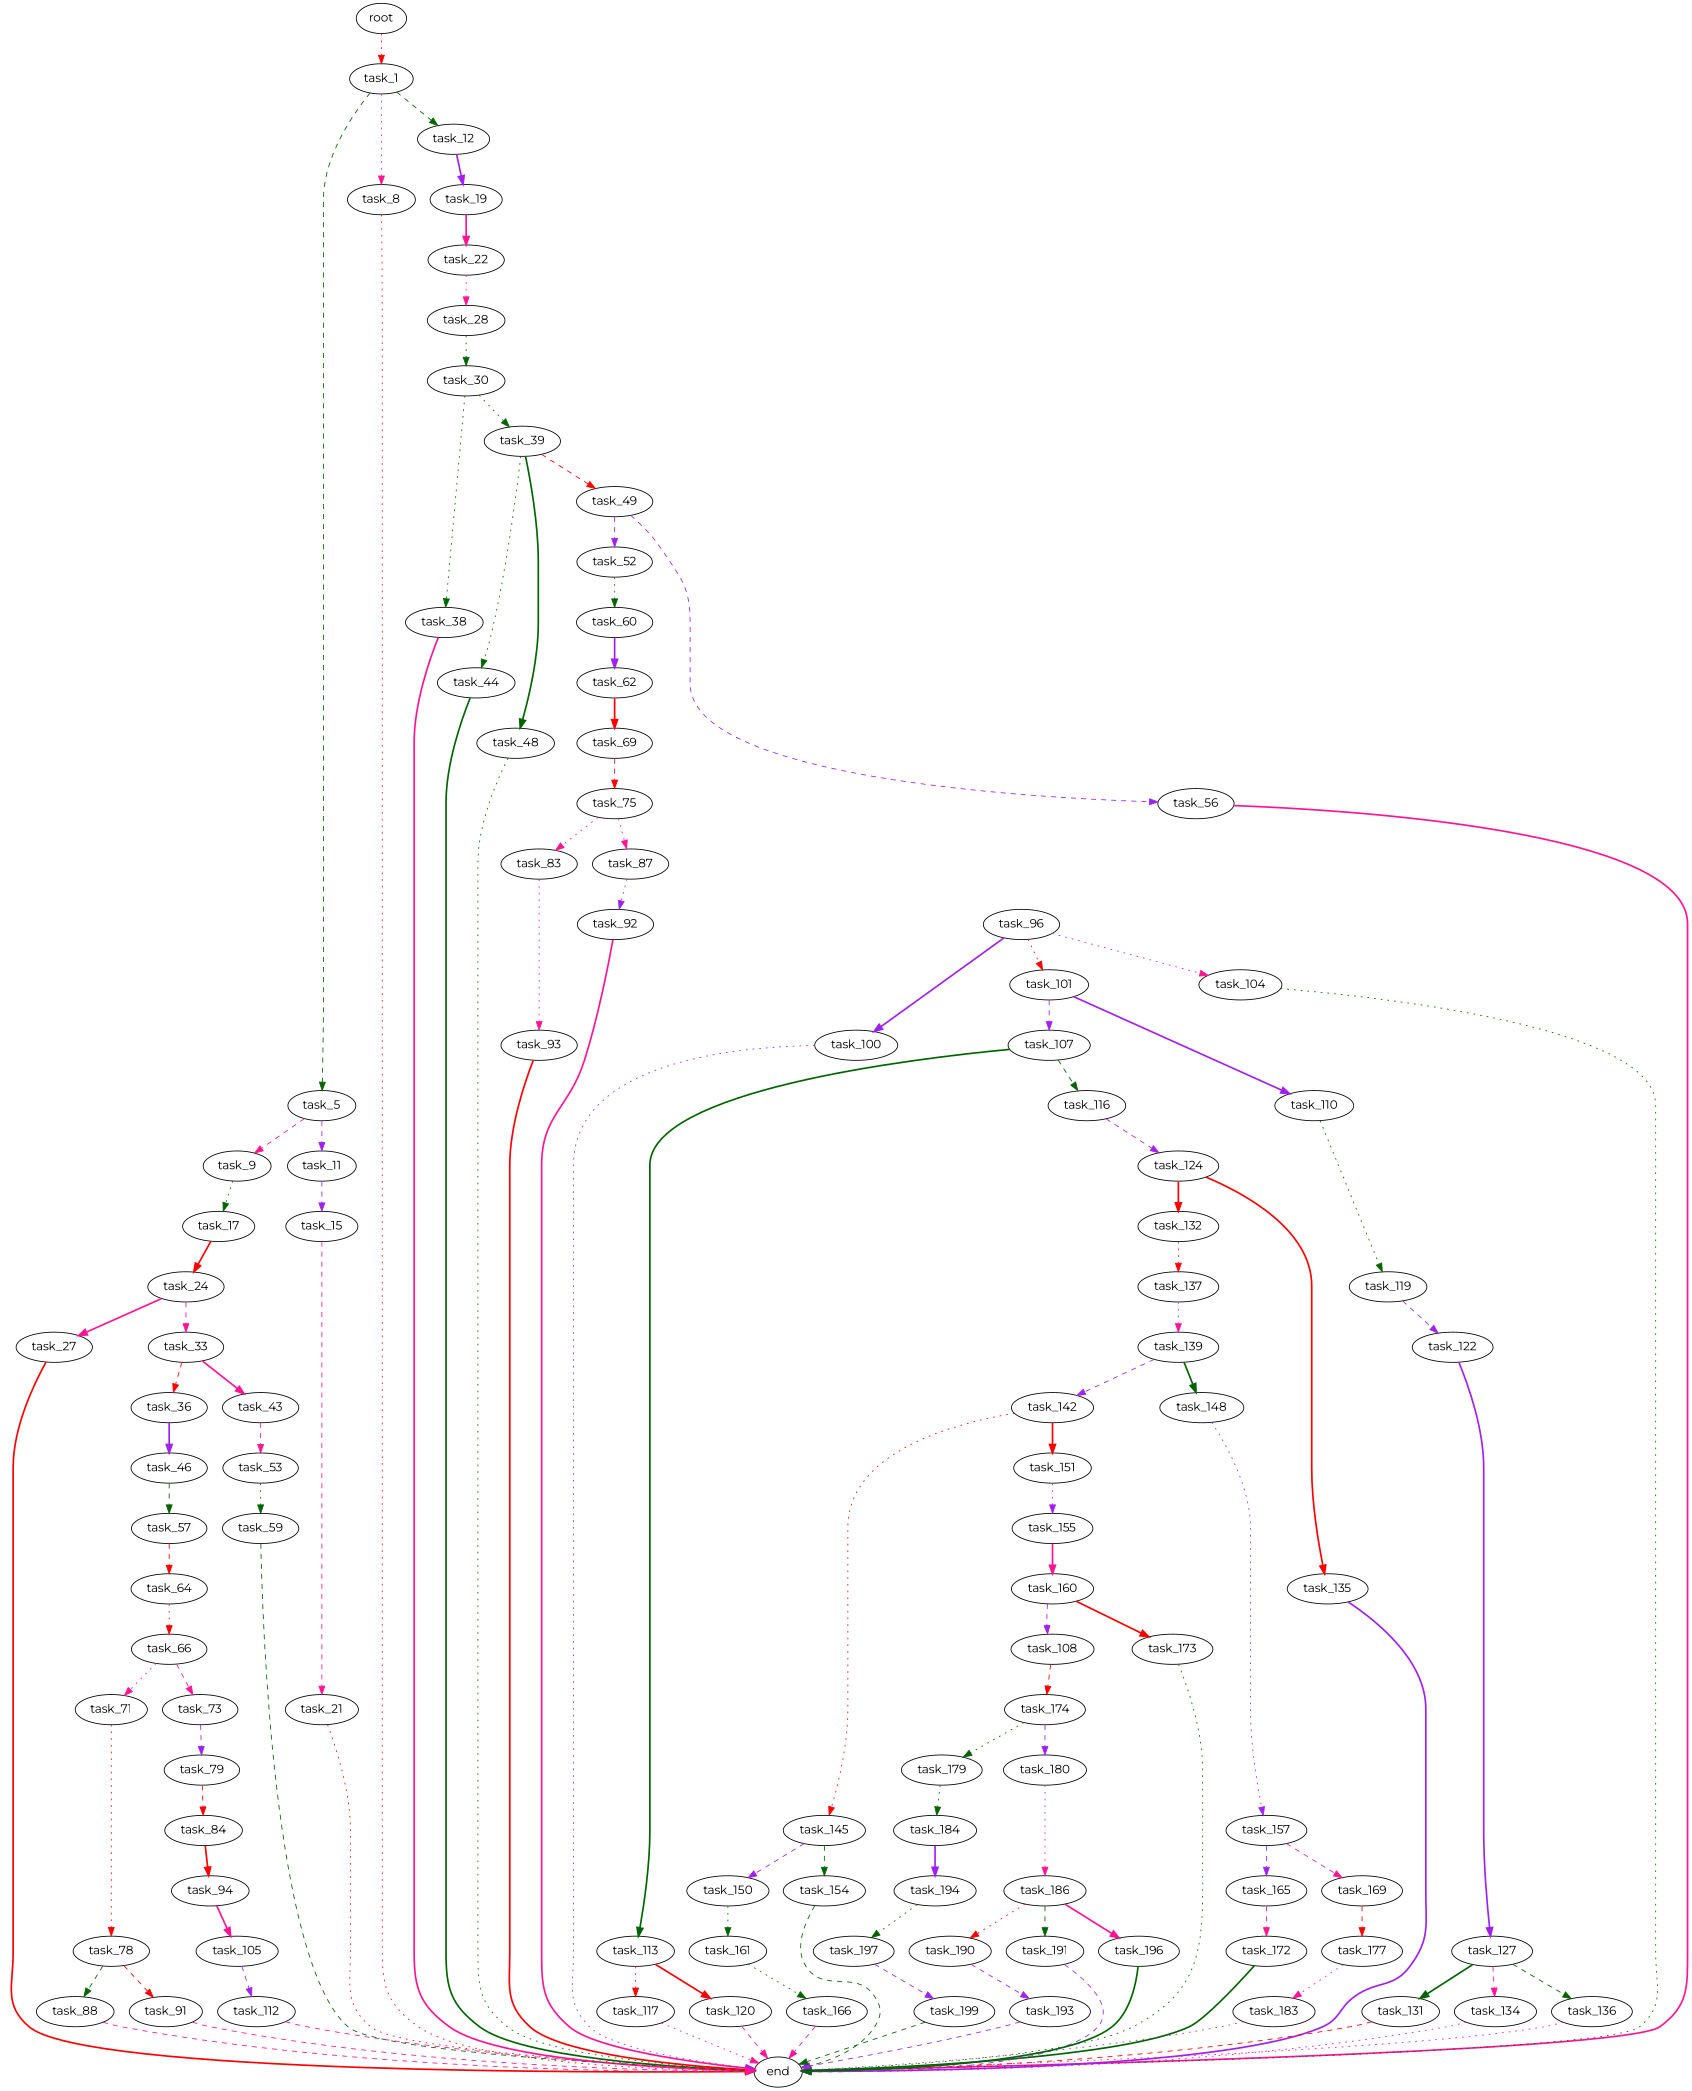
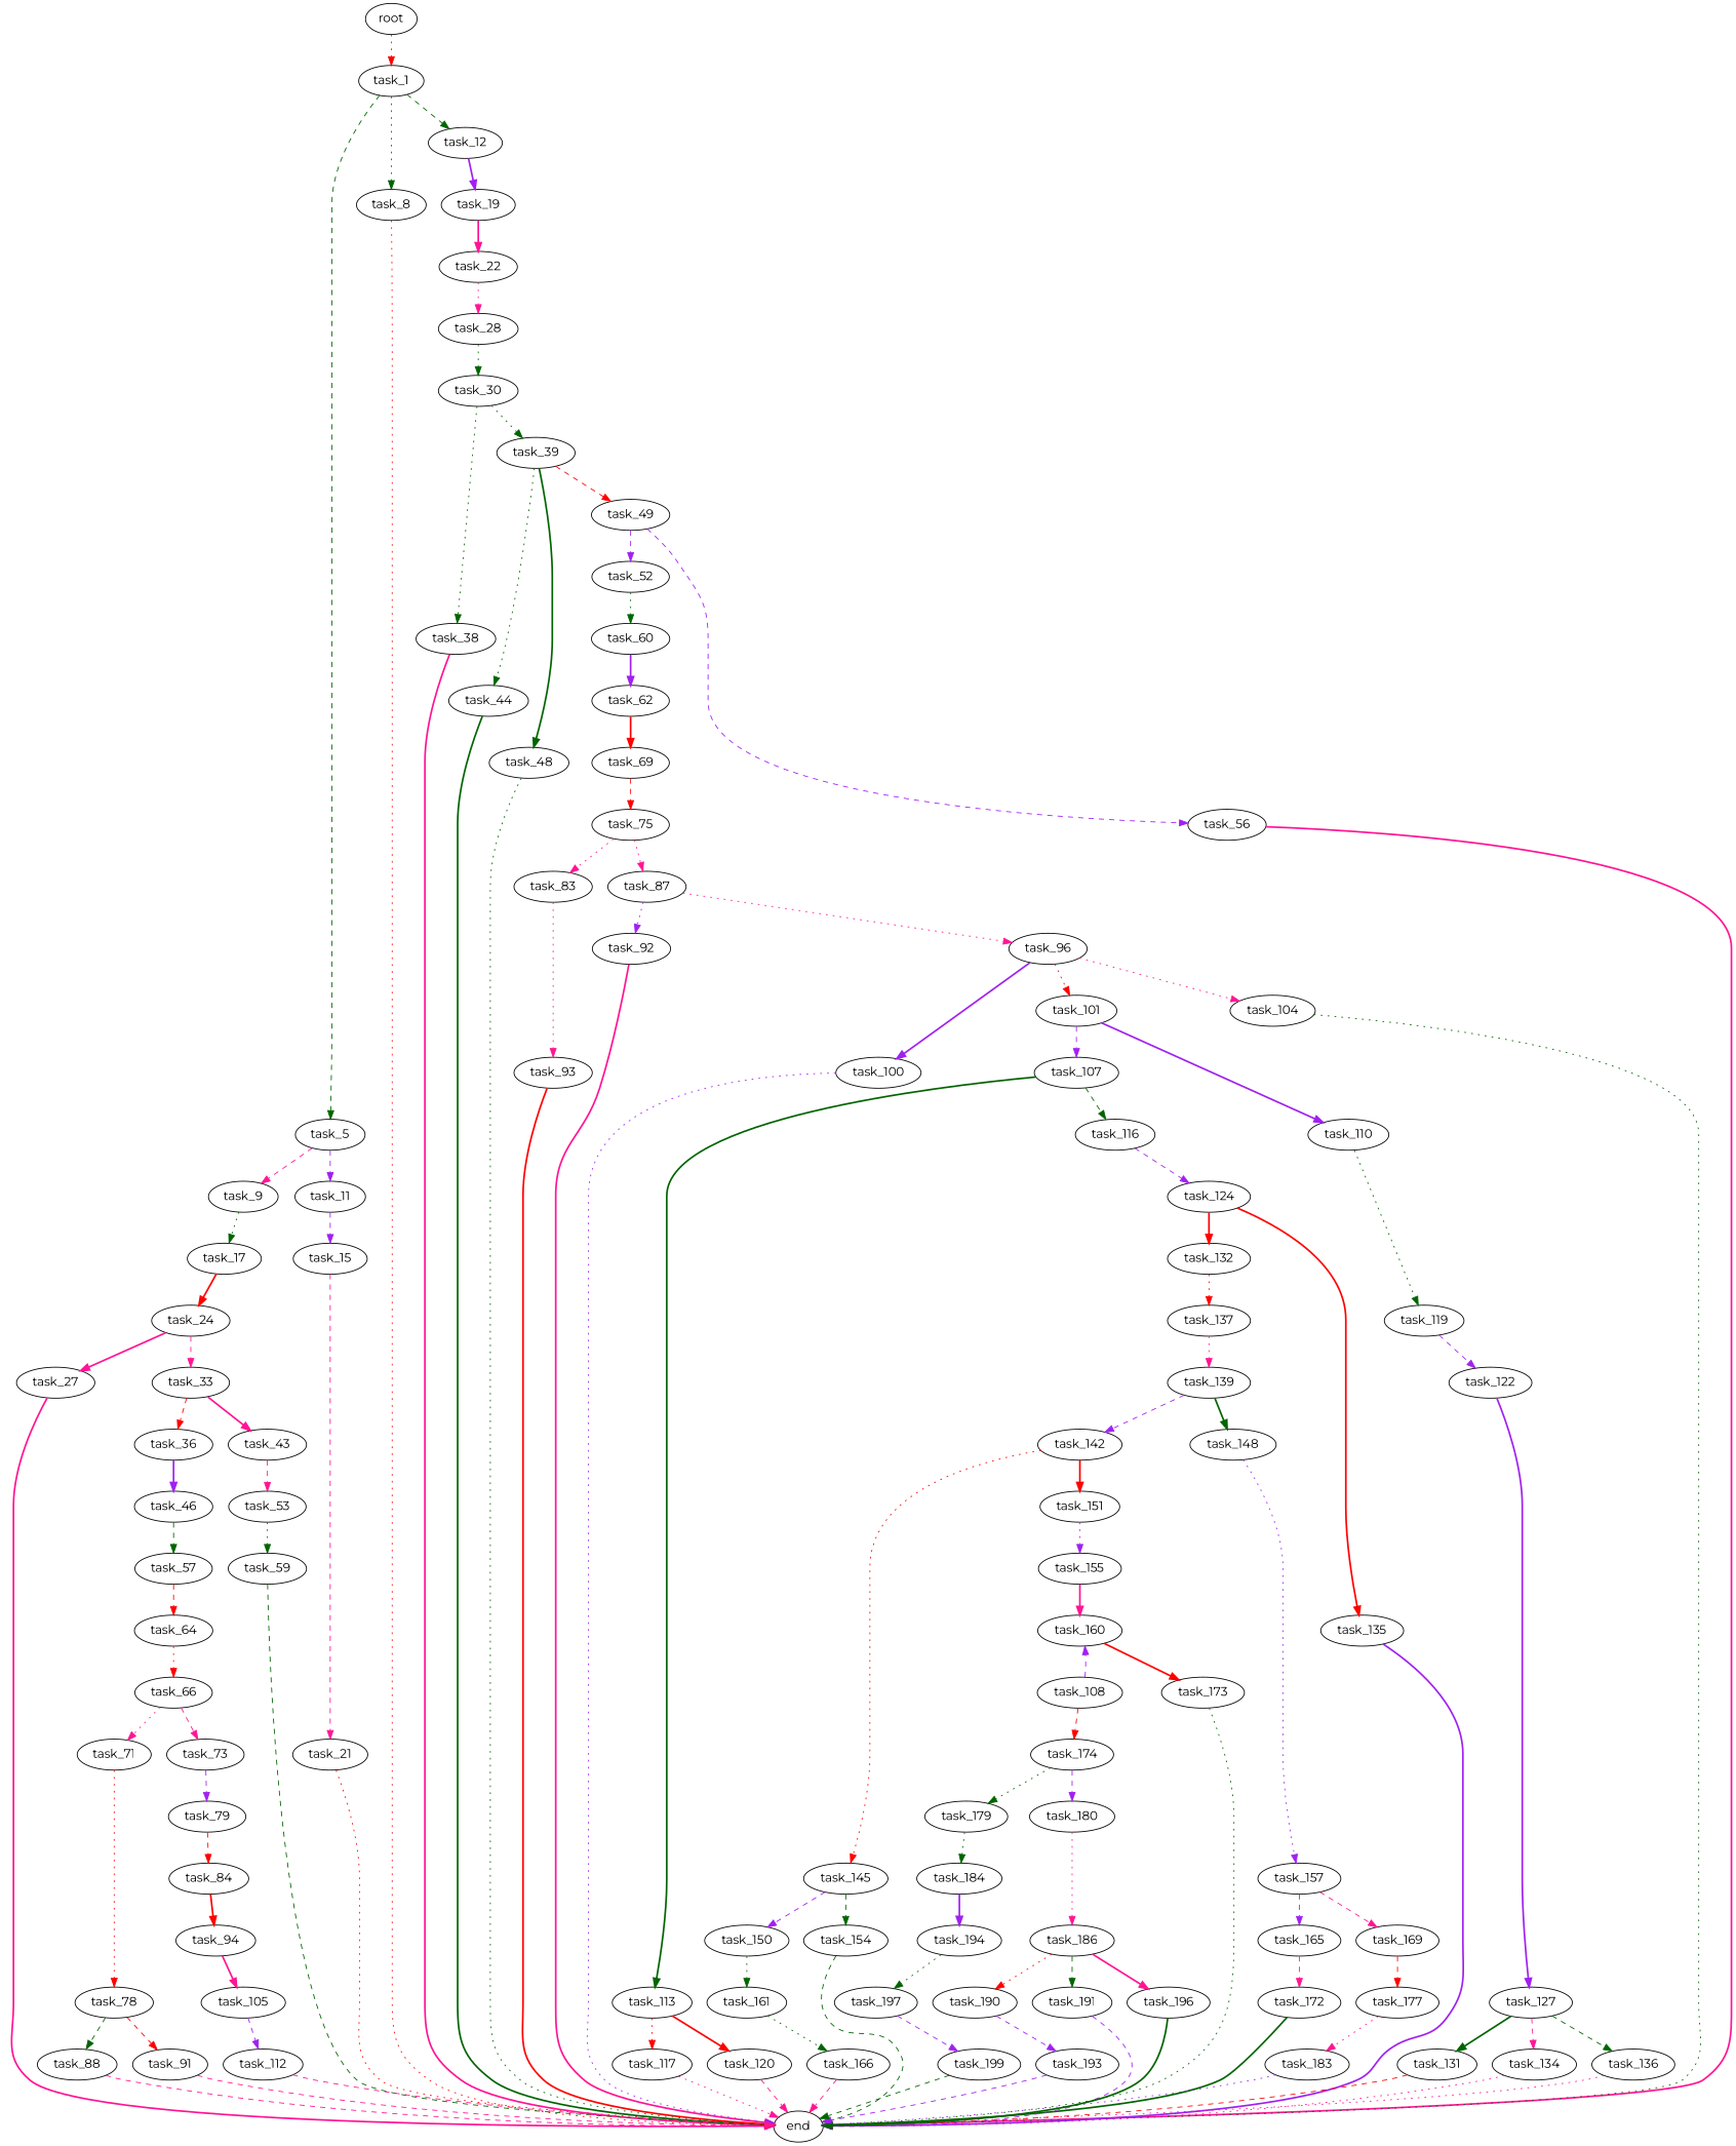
  digraph {
    fontname=Montserrat
    node [fontname=Montserrat]
    edge [color=darkgreen fontname=Montserrat style=dashed]
    root
    task_1
    task_5
    task_8
    task_12
    task_9
    task_11
    end
    task_19
    task_17
    task_15
    task_22
    task_24
    task_21
    task_27
    task_33
    task_28
    task_36
    task_43
    task_30
    task_38
    task_39
    task_46
    task_53
    task_44
    task_48
    task_49
    task_52
    task_56
    task_57
    task_59
    task_64
    task_60
    task_66
    task_62
    task_69
    task_71
    task_73
    task_75
    task_83
    task_87
    task_78
    task_79
    task_88
    task_91
    task_84
    task_93
    task_92
    task_96
    task_94
    task_100
    task_101
    task_104
    task_105
    task_112
    task_107
    task_110
    task_113
    task_116
    task_119
    task_117
    task_120
    task_124
    task_122
    task_132
    task_135
    task_127
    task_137
    task_131
    task_134
    task_136
    task_139
    task_142
    task_148
    task_145
    task_151
    task_157
    task_150
    task_154
    task_155
    task_165
    task_169
    task_161
    task_160
    task_166
    task_172
    task_177
    n88 [label=task_108]
    task_173
    task_174
    task_183
    task_179
    task_180
    task_184
    task_186
    task_194
    task_190
    task_191
    task_196
    task_197
    task_193
    task_199
    root -> task_1 [color=red style=dotted]
    task_1 -> task_5
-   task_1 -> task_8 [color=deeppink style=dotted]
+   task_1 -> task_8 [style=dotted]
    task_1 -> task_12
    task_5 -> task_9 [color=deeppink]
    task_5 -> task_11 [color=purple]
    task_8 -> end [color=red style=dotted]
    task_12 -> task_19 [color=purple style=bold]
    task_9 -> task_17 [style=dotted]
    task_11 -> task_15 [color=purple]
    task_19 -> task_22 [color=deeppink style=bold]
    task_17 -> task_24 [color=red style=bold]
    task_15 -> task_21 [color=deeppink]
    task_22 -> task_28 [color=deeppink style=dotted]
    task_24 -> task_27 [color=deeppink style=bold]
    task_24 -> task_33 [color=deeppink]
    task_21 -> end [color=red style=dotted]
-   task_27 -> end [color=red style=bold]
+   task_27 -> end [color=deeppink style=bold]
    task_33 -> task_36 [color=red]
    task_33 -> task_43 [color=deeppink style=bold]
    task_28 -> task_30 [style=dotted]
    task_36 -> task_46 [color=purple style=bold]
    task_43 -> task_53 [color=deeppink]
    task_30 -> task_38 [style=dotted]
    task_30 -> task_39 [style=dotted]
    task_38 -> end [color=deeppink style=bold]
    task_39 -> task_44 [style=dotted]
    task_39 -> task_48 [style=bold]
    task_39 -> task_49 [color=red]
    task_46 -> task_57
    task_53 -> task_59 [style=dotted]
    task_44 -> end [style=bold]
    task_48 -> end [style=dotted]
    task_49 -> task_52 [color=purple]
    task_49 -> task_56 [color=purple]
    task_52 -> task_60 [style=dotted]
    task_56 -> end [color=deeppink style=bold]
    task_57 -> task_64 [color=red]
    task_59 -> end
    task_64 -> task_66 [color=red style=dotted]
    task_60 -> task_62 [color=purple style=bold]
    task_66 -> task_71 [color=deeppink style=dotted]
    task_66 -> task_73 [color=deeppink]
    task_62 -> task_69 [color=red style=bold]
    task_69 -> task_75 [color=red]
    task_71 -> task_78 [color=red style=dotted]
    task_73 -> task_79 [color=purple]
    task_75 -> task_83 [color=deeppink style=dotted]
    task_75 -> task_87 [color=deeppink style=dotted]
    task_83 -> task_93 [color=deeppink style=dotted]
    task_87 -> task_92 [color=purple style=dotted]
+   task_87 -> task_96 [color=deeppink style=dotted]
    task_78 -> task_88
    task_78 -> task_91 [color=red]
    task_79 -> task_84 [color=red]
    task_88 -> end [color=deeppink]
    task_91 -> end [color=deeppink]
    task_84 -> task_94 [color=red style=bold]
    task_93 -> end [color=red style=bold]
    task_92 -> end [color=deeppink style=bold]
    task_96 -> task_100 [color=purple style=bold]
    task_96 -> task_101 [color=red style=dotted]
    task_96 -> task_104 [color=deeppink style=dotted]
    task_94 -> task_105 [color=deeppink style=bold]
    task_100 -> end [color=purple style=dotted]
    task_101 -> task_107 [color=purple]
    task_101 -> task_110 [color=purple style=bold]
    task_104 -> end [style=dotted]
    task_105 -> task_112 [color=purple]
    task_112 -> end [color=deeppink]
    task_107 -> task_113 [style=bold]
    task_107 -> task_116
    task_110 -> task_119 [style=dotted]
    task_113 -> task_117 [color=red style=dotted]
    task_113 -> task_120 [color=red style=bold]
    task_116 -> task_124 [color=purple]
    task_119 -> task_122 [color=purple]
    task_117 -> end [color=deeppink style=dotted]
    task_120 -> end [color=deeppink]
    task_124 -> task_132 [color=red style=bold]
    task_124 -> task_135 [color=red style=bold]
    task_122 -> task_127 [color=purple style=bold]
    task_132 -> task_137 [color=red style=dotted]
    task_135 -> end [color=purple style=bold]
    task_127 -> task_131 [style=bold]
    task_127 -> task_134 [color=deeppink]
    task_127 -> task_136
    task_137 -> task_139 [color=deeppink style=dotted]
    task_131 -> end [color=red]
    task_134 -> end [color=deeppink style=dotted]
    task_136 -> end [color=deeppink style=dotted]
    task_139 -> task_142 [color=purple]
    task_139 -> task_148 [style=bold]
    task_142 -> task_145 [color=red style=dotted]
    task_142 -> task_151 [color=red style=bold]
    task_148 -> task_157 [color=purple style=dotted]
    task_145 -> task_150 [color=purple]
    task_145 -> task_154
    task_151 -> task_155 [color=purple style=dotted]
    task_157 -> task_165 [color=purple]
    task_157 -> task_169 [color=deeppink]
    task_150 -> task_161 [style=dotted]
    task_154 -> end
    task_155 -> task_160 [color=deeppink style=bold]
    task_165 -> task_172 [color=deeppink]
    task_169 -> task_177 [color=red]
    task_161 -> task_166 [style=dotted]
-   task_160 -> n88 [color=purple]
+   n88 -> task_160 [color=purple]
    task_160 -> task_173 [color=red style=bold]
    task_166 -> end [color=deeppink]
    task_172 -> end [style=bold]
    task_177 -> task_183 [color=deeppink style=dotted]
    n88 -> task_174 [color=red]
    task_173 -> end [style=dotted]
    task_174 -> task_179 [style=dotted]
    task_174 -> task_180 [color=purple]
    task_183 -> end [color=purple style=dotted]
    task_179 -> task_184 [style=dotted]
    task_180 -> task_186 [color=deeppink style=dotted]
    task_184 -> task_194 [color=purple style=bold]
    task_186 -> task_190 [color=red style=dotted]
    task_186 -> task_191
    task_186 -> task_196 [color=deeppink style=bold]
    task_194 -> task_197 [style=dotted]
    task_190 -> task_193 [color=purple]
    task_191 -> end [color=purple]
    task_196 -> end [style=bold]
    task_197 -> task_199 [color=purple]
    task_193 -> end [color=purple]
    task_199 -> end
  }
